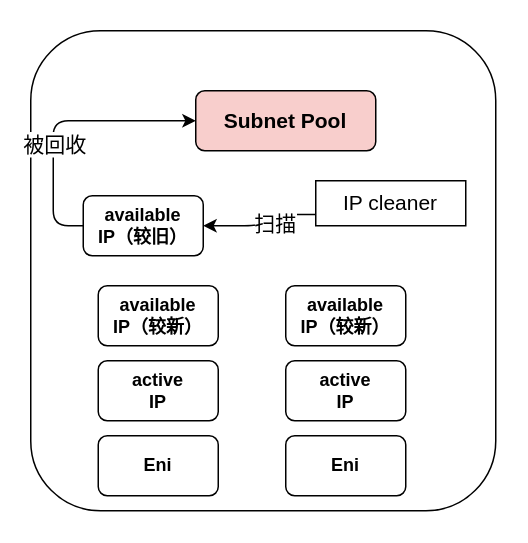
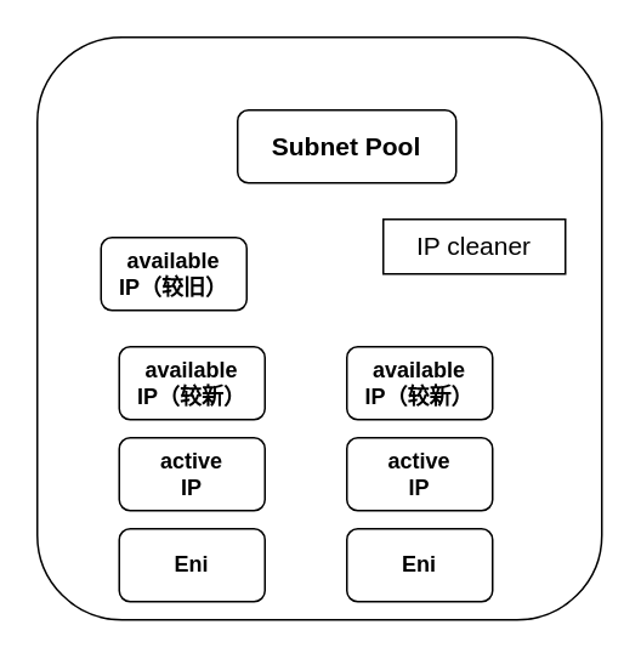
  <mxCell id="0" />
  <mxCell id="1" parent="0" />
  <mxCell id="2" value="" style="rounded=1;whiteSpace=wrap;html=1;" vertex="1" parent="1"><mxGeometry x="20" y="20" width="310" height="320" as="geometry" /></mxCell>
  <mxCell id="3" value="Eni" style="rounded=1;whiteSpace=wrap;html=1;fontStyle=1" vertex="1" parent="1"><mxGeometry x="65" y="290" width="80" height="40" as="geometry" /></mxCell>
- <mxCell id="4" value="Subnet Pool" style="rounded=1;whiteSpace=wrap;html=1;fontSize=14;fontStyle=1;fillColor=#f8cecc;" vertex="1" parent="1"><mxGeometry x="130" y="60" width="120" height="40" as="geometry" /></mxCell>
+ <mxCell id="4" value="Subnet Pool" style="rounded=1;whiteSpace=wrap;html=1;fontSize=14;fontStyle=1" vertex="1" parent="1"><mxGeometry x="130" y="60" width="120" height="40" as="geometry" /></mxCell>
  <mxCell id="5" value="Eni" style="rounded=1;whiteSpace=wrap;html=1;fontStyle=1" vertex="1" parent="1"><mxGeometry x="190" y="290" width="80" height="40" as="geometry" /></mxCell>
  <mxCell id="6" value="active&lt;br&gt;IP" style="rounded=1;whiteSpace=wrap;html=1;fontStyle=1" vertex="1" parent="1"><mxGeometry x="65" y="240" width="80" height="40" as="geometry" /></mxCell>
  <mxCell id="7" value="active&lt;br&gt;IP" style="rounded=1;whiteSpace=wrap;html=1;fontStyle=1" vertex="1" parent="1"><mxGeometry x="190" y="240" width="80" height="40" as="geometry" /></mxCell>
  <mxCell id="8" value="available&lt;br&gt;IP（较新）" style="rounded=1;whiteSpace=wrap;html=1;fontStyle=1" vertex="1" parent="1"><mxGeometry x="65" y="190" width="80" height="40" as="geometry" /></mxCell>
  <mxCell id="9" value="available&lt;br&gt;IP（较新）" style="rounded=1;whiteSpace=wrap;html=1;fontStyle=1" vertex="1" parent="1"><mxGeometry x="190" y="190" width="80" height="40" as="geometry" /></mxCell>
- <mxCell id="10" style="edgeStyle=orthogonalEdgeStyle;rounded=1;orthogonalLoop=1;jettySize=auto;html=1;exitX=0;exitY=0.5;exitDx=0;exitDy=0;entryX=0;entryY=0.5;entryDx=0;entryDy=0;fontSize=14;" edge="1" parent="1" source="12" target="4"><mxGeometry relative="1" as="geometry" /></mxCell>
- <mxCell id="11" value="被回收" style="text;html=1;resizable=0;points=[];align=center;verticalAlign=middle;labelBackgroundColor=#ffffff;fontSize=14;" vertex="1" connectable="0" parent="10"><mxGeometry x="-0.189" relative="1" as="geometry"><mxPoint as="offset" /></mxGeometry></mxCell>
  <mxCell id="12" value="available&lt;br&gt;IP（较旧）" style="rounded=1;whiteSpace=wrap;html=1;fontStyle=1" vertex="1" parent="1"><mxGeometry x="55" y="130" width="80" height="40" as="geometry" /></mxCell>
- <mxCell id="13" style="edgeStyle=orthogonalEdgeStyle;rounded=1;orthogonalLoop=1;jettySize=auto;html=1;exitX=0;exitY=0.75;exitDx=0;exitDy=0;entryX=1;entryY=0.5;entryDx=0;entryDy=0;fontSize=14;" edge="1" parent="1" source="15" target="12"><mxGeometry relative="1" as="geometry" /></mxCell>
- <mxCell id="14" value="扫描" style="text;html=1;resizable=0;points=[];align=center;verticalAlign=middle;labelBackgroundColor=#ffffff;fontSize=14;" vertex="1" connectable="0" parent="13"><mxGeometry x="-0.323" y="6" relative="1" as="geometry"><mxPoint as="offset" /></mxGeometry></mxCell>
  <mxCell id="15" value="IP cleaner" style="whiteSpace=wrap;html=1;fontSize=14;rounded=0;" vertex="1" parent="1"><mxGeometry x="210" y="120" width="100" height="30" as="geometry" /></mxCell>
